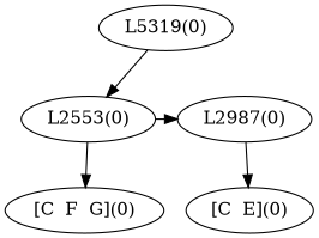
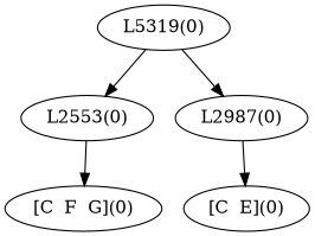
  digraph {
    n1 [label="L2553(0)"]
    "L2987(0)"
    n3 [label="L5319(0)"]
    "[C  F  G](0)"
    "[C  E](0)"
    subgraph sub_1 {
      rank=same
      n1
      "L2987(0)"
    }
    subgraph sub_2 {
      rank=min
      n3
    }
    subgraph sub_3 {
      rank=max
      "[C  F  G](0)"
      "[C  E](0)"
    }
    n1 -> "[C  F  G](0)"
    "L2987(0)" -> "[C  E](0)"
    n3 -> n1
-   n1 -> "L2987(0)"
+   n3 -> "L2987(0)"
  }
